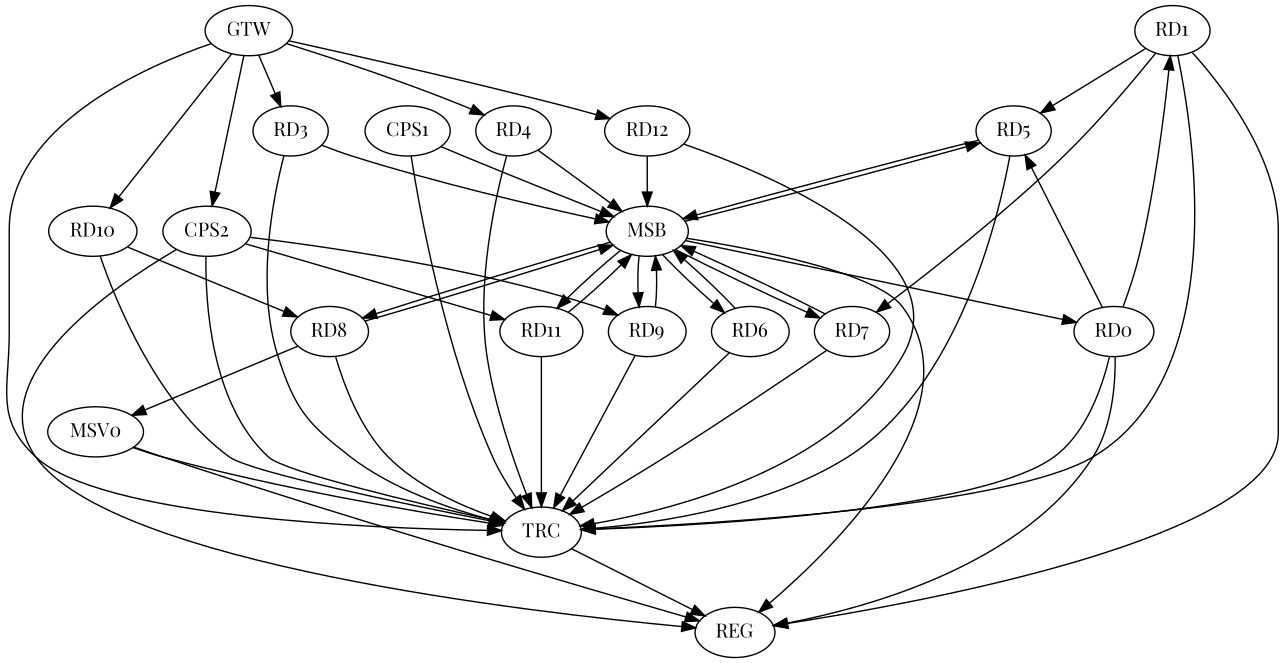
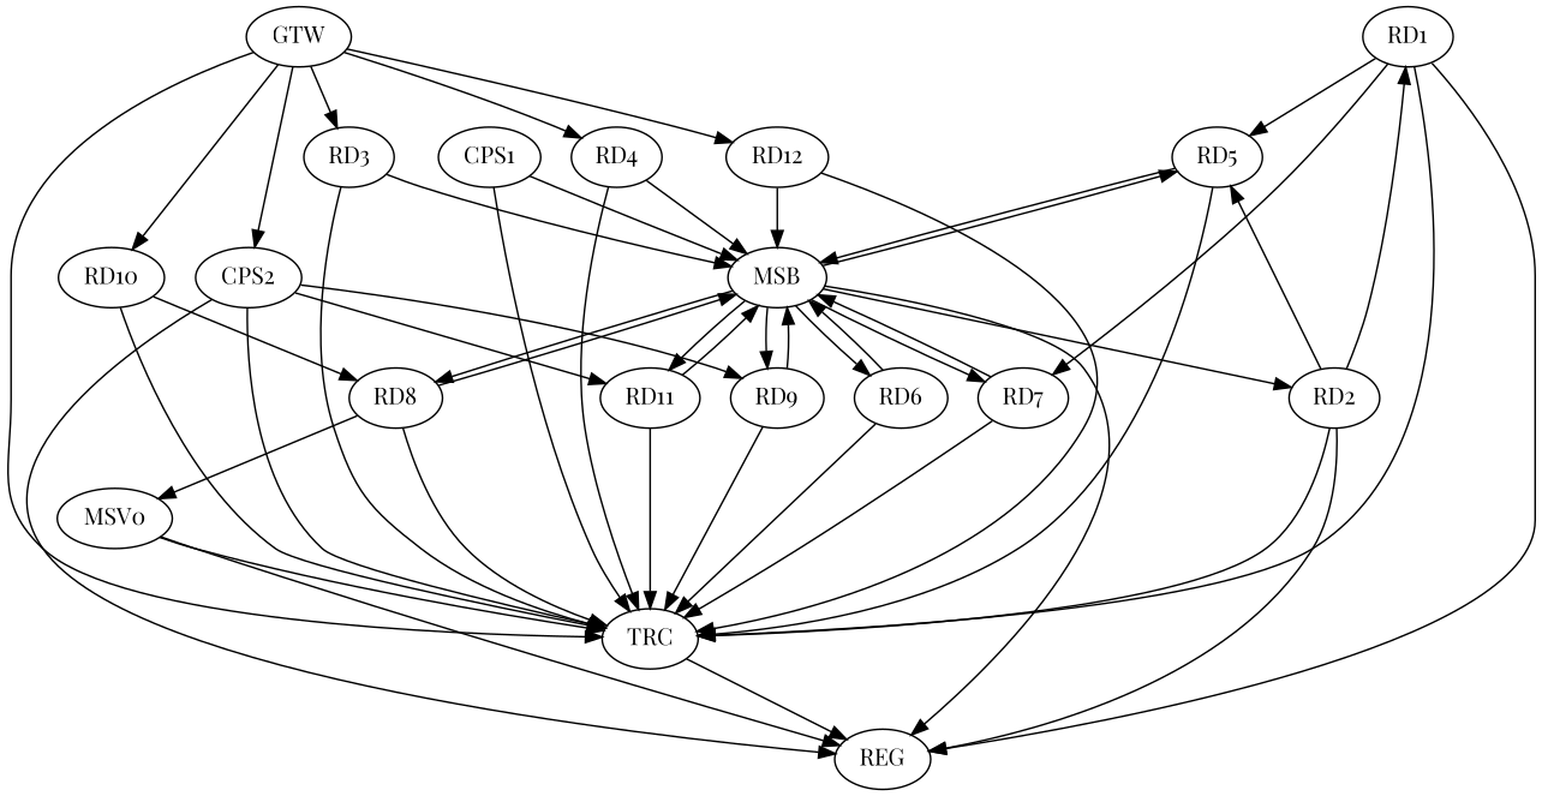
  strict digraph {
    fontname="Playfair Display"
    node [fontname="Playfair Display"]
    edge [fontname="Playfair Display"]
    n1 [label=RD1]
    n2 [label=RD5]
    n3 [label=RD7]
    n4 [label=REG]
    n5 [label=TRC]
    n6 [label=MSB]
-   n7 [label=RD0]
+   n7 [label=RD2]
    n8 [label=RD3]
    n9 [label=RD6]
    n10 [label=RD8]
    n11 [label=RD9]
    n12 [label=RD11]
    n13 [label=RD4]
    n14 [label=MSV0]
    n15 [label=RD10]
    n16 [label=RD12]
    n17 [label=CPS1]
    n18 [label=CPS2]
    n19 [label=GTW]
    n1 -> n2
    n1 -> n3
    n1 -> n4
    n1 -> n5
    n2 -> n5
    n2 -> n6
    n3 -> n5
    n3 -> n6
    n5 -> n4
    n6 -> n2
    n6 -> n3
    n6 -> n4
    n6 -> n7
    n6 -> n9
    n6 -> n10
    n6 -> n11
    n6 -> n12
    n7 -> n1
    n7 -> n2
    n7 -> n4
    n7 -> n5
    n8 -> n5
    n8 -> n6
    n9 -> n5
    n9 -> n6
    n10 -> n5
    n10 -> n6
    n10 -> n14
    n11 -> n5
    n11 -> n6
    n12 -> n5
    n12 -> n6
    n13 -> n5
    n13 -> n6
    n14 -> n4
    n14 -> n5
    n15 -> n5
    n15 -> n10
    n16 -> n5
    n16 -> n6
    n17 -> n5
    n17 -> n6
    n18 -> n4
    n18 -> n5
    n18 -> n11
    n18 -> n12
    n19 -> n5
    n19 -> n8
    n19 -> n13
    n19 -> n15
    n19 -> n16
    n19 -> n18
  }
